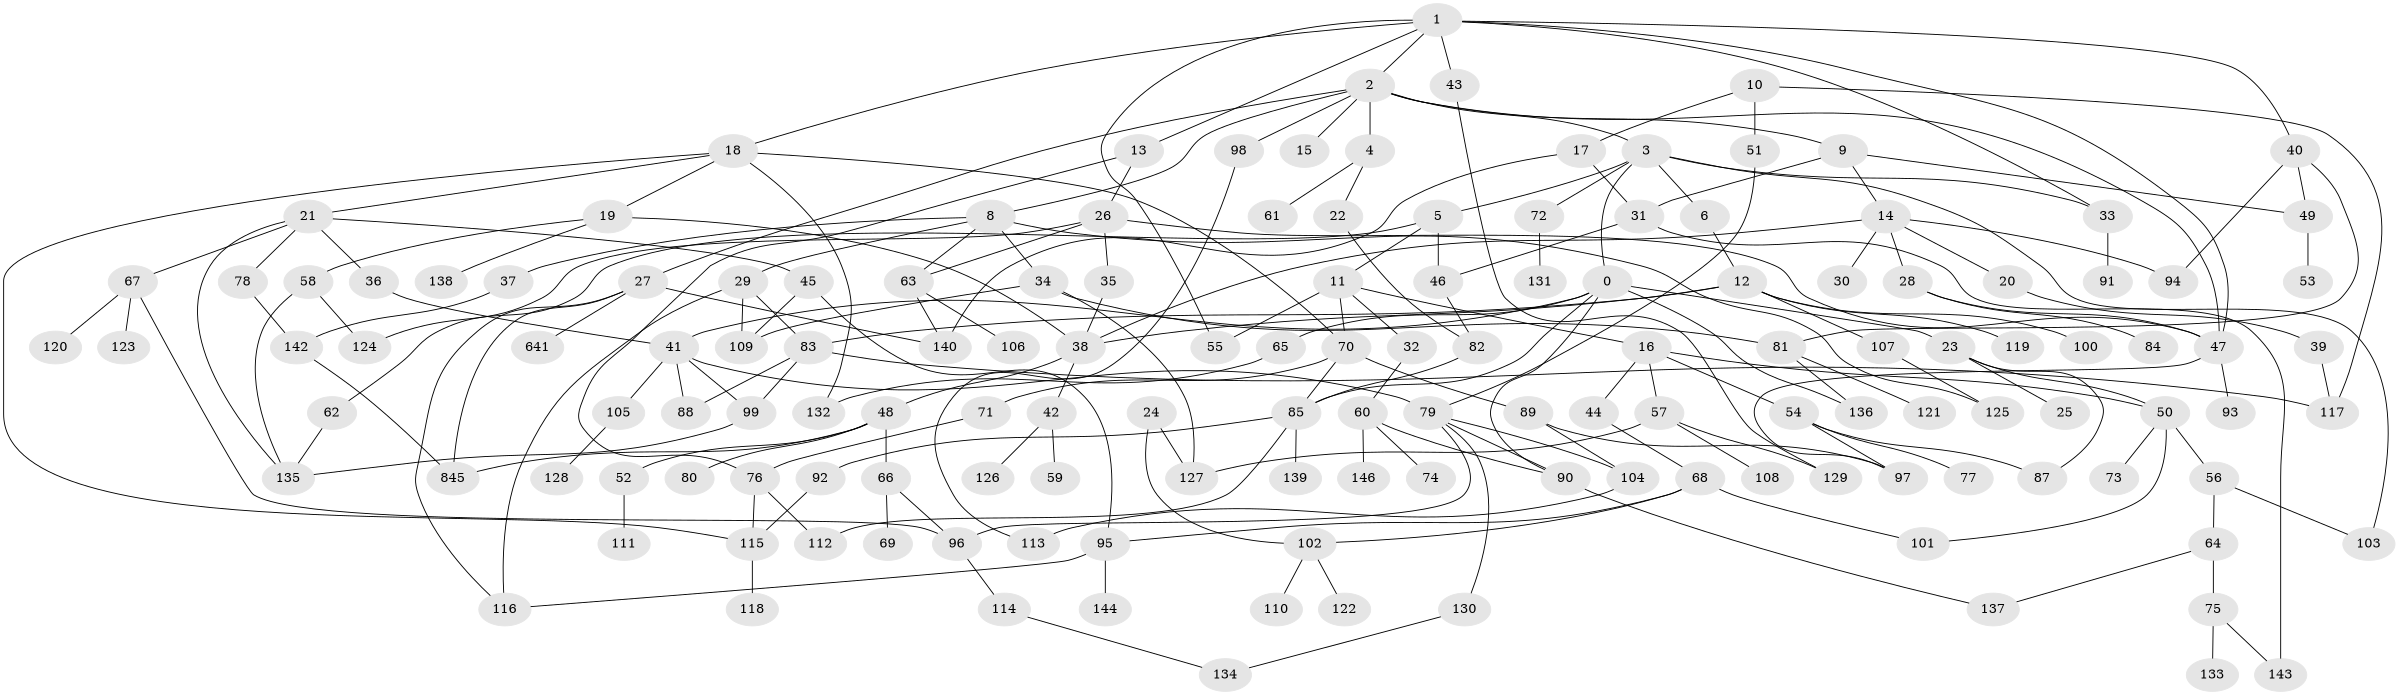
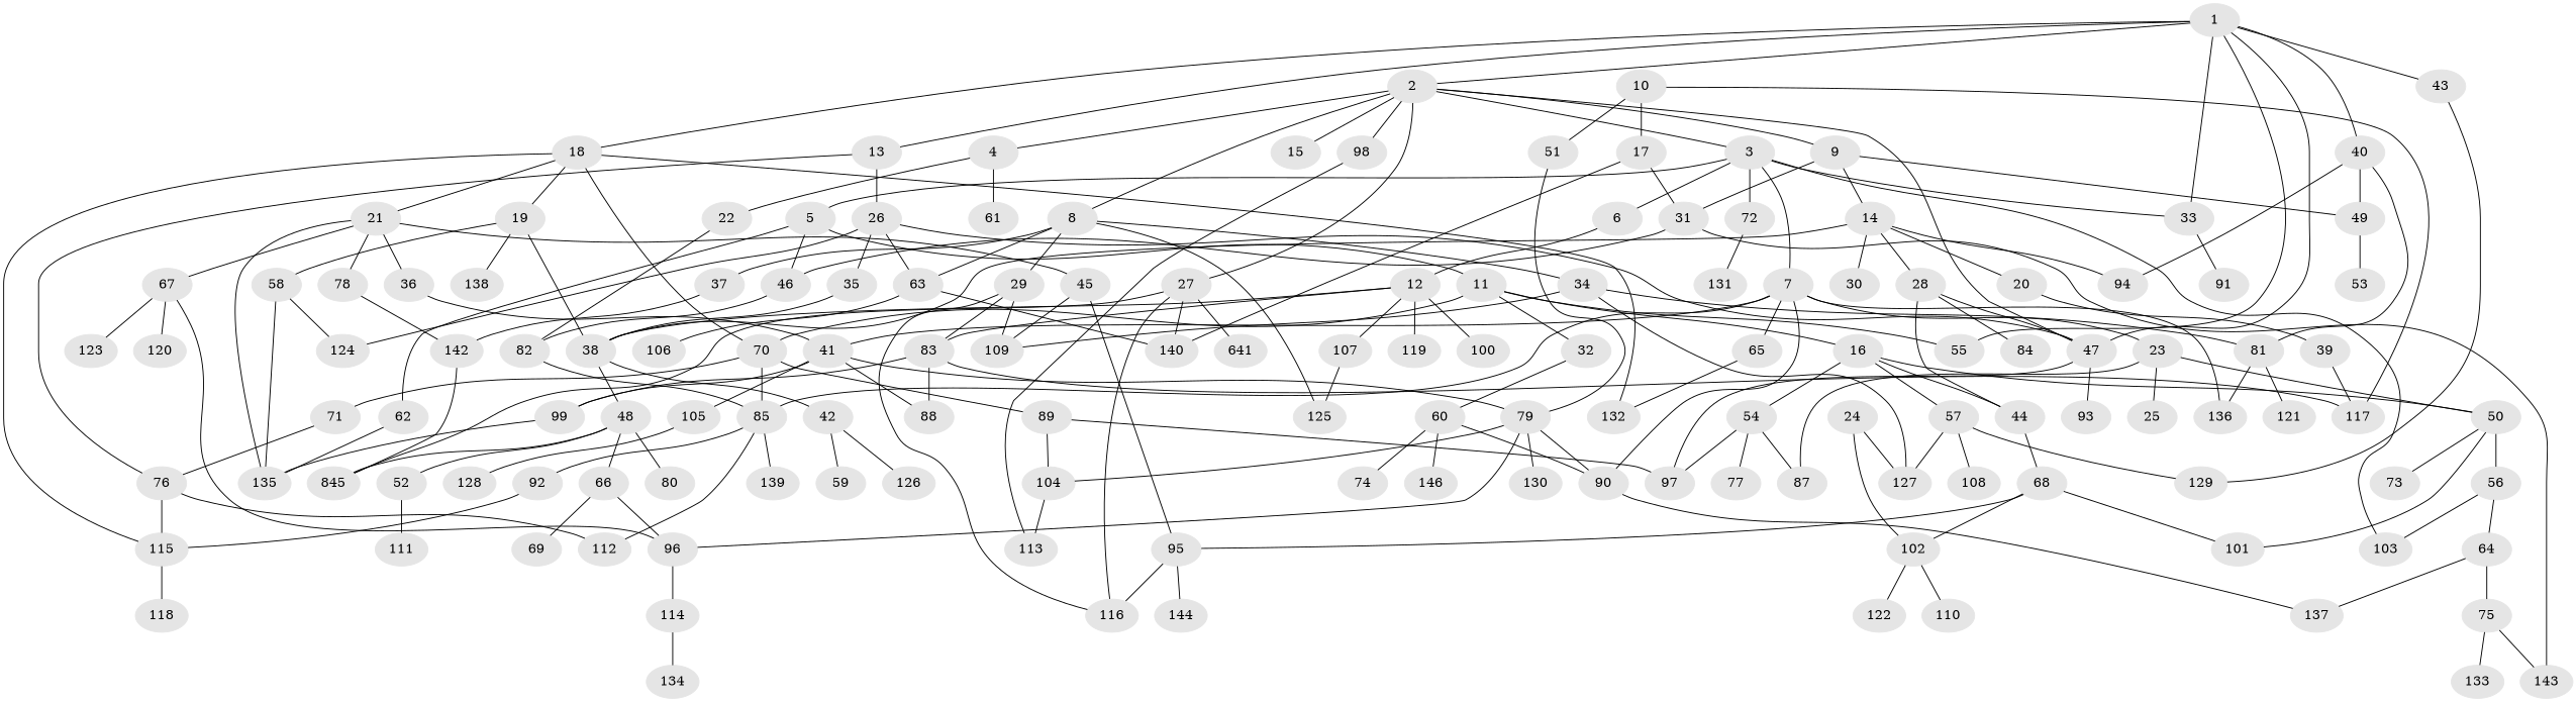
  graph {
    node [color=gray90 style=filled]
    1
    2
    13
    18
    33
    40
    43
    47
    55
    3
    4
    8
    9
    15
    27
    98
    26
    76
    70
    19
    21
    115
    132
    91
    49
    94
    81
    129
    93
    97
    5
    6
-   7 [label=0]
+   7
    72
    103
    22
    61
    29
    34
    37
    63
    125
    14
    31
    24
    102
    127
    140
    116
    n50 [label=641]
    n51 [label=845]
    113
    11
    46
    62
    12
    23
    41
    65
    85
    90
    136
    131
    10
    17
    51
    117
    82
    16
    32
    135
    38
    83
    100
    107
    119
    50
    25
    87
    79
    88
    99
    105
    112
    92
    139
    137
    109
    142
    106
    20
    28
    30
    143
    53
    44
    54
    57
    60
    71
    89
    42
    48
    35
    124
    39
    84
    68
    56
    73
    101
    77
    108
    58
    138
    36
    45
    67
    78
    118
    95
    96
    120
    123
    110
    122
    74
    146
    121
    59
    126
    52
    66
    80
    104
    130
    128
    144
    111
    69
    64
    75
    133
    114
    134
    1 -- 2
    1 -- 13
    1 -- 18
    1 -- 33
    1 -- 40
    1 -- 43
    1 -- 47
    1 -- 55
    2 -- 47
    2 -- 3
    2 -- 4
    2 -- 8
    2 -- 9
    2 -- 15
    2 -- 27
    2 -- 98
    13 -- 26
    13 -- 76
    18 -- 70
    18 -- 19
    18 -- 21
    18 -- 115
    18 -- 132
    33 -- 91
    40 -- 49
    40 -- 94
    40 -- 81
    43 -- 129
    47 -- 93
    47 -- 97
    3 -- 33
    3 -- 5
    3 -- 6
    3 -- 7
    3 -- 72
    3 -- 103
    4 -- 22
    4 -- 61
    8 -- 29
    8 -- 34
    8 -- 37
    8 -- 63
    8 -- 125
    9 -- 49
    9 -- 14
    9 -- 31
    27 -- 140
    27 -- 116
    27 -- n50
    27 -- n51
    98 -- 113
    26 -- 47
    26 -- 63
    26 -- 35
    26 -- 124
    76 -- 115
    76 -- 112
    70 -- 85
    70 -- 71
    70 -- 89
    19 -- 38
    19 -- 58
    19 -- 138
    21 -- 135
    21 -- 36
    21 -- 45
    21 -- 67
    21 -- 78
    115 -- 118
    49 -- 53
    81 -- 136
    81 -- 121
    5 -- 11
    5 -- 46
    5 -- 62
    6 -- 12
    7 -- 23
    7 -- 41
    7 -- 65
    7 -- 85
    7 -- 90
    7 -- 136
    72 -- 131
    22 -- 82
    29 -- 116
    29 -- 83
    29 -- 109
    34 -- 81
    34 -- 127
    34 -- 109
    37 -- 142
    63 -- 140
    63 -- 106
    14 -- 94
    14 -- 38
    14 -- 20
    14 -- 28
    14 -- 30
    31 -- 46
    31 -- 143
    24 -- 102
    24 -- 127
    102 -- 110
    102 -- 122
    11 -- 55
    11 -- 70
    11 -- 16
    11 -- 32
    46 -- 82
    62 -- 135
    12 -- 38
    12 -- 83
    12 -- 100
    12 -- 107
    12 -- 119
    23 -- 50
    23 -- 25
    23 -- 87
    41 -- 79
    41 -- 88
    41 -- 99
    41 -- 105
    65 -- 132
    85 -- 112
    85 -- 92
    85 -- 139
    90 -- 137
    10 -- 17
    10 -- 51
    10 -- 117
    17 -- 31
    17 -- 140
    51 -- 79
    82 -- 85
    16 -- 50
    16 -- 44
    16 -- 54
    16 -- 57
    32 -- 60
    38 -- 42
    38 -- 48
    83 -- 117
    83 -- 88
    83 -- 99
    107 -- 125
    50 -- 56
    50 -- 73
    50 -- 101
    79 -- 90
    79 -- 96
    79 -- 104
    79 -- 130
    99 -- 135
    105 -- 128
    92 -- 115
    142 -- n51
    20 -- 39
    28 -- 47
+   28 -- 44
    28 -- 84
    44 -- 68
    54 -- 97
    54 -- 87
    54 -- 77
    57 -- 129
    57 -- 127
    57 -- 108
    60 -- 90
    60 -- 74
    60 -- 146
    71 -- 76
    89 -- 97
    89 -- 104
    42 -- 59
    42 -- 126
    48 -- n51
    48 -- 52
    48 -- 66
    48 -- 80
    35 -- 38
    39 -- 117
    68 -- 102
    68 -- 101
    68 -- 95
    56 -- 103
    56 -- 64
    58 -- 135
    58 -- 124
    36 -- 41
    45 -- 109
    45 -- 95
    67 -- 96
    67 -- 120
    67 -- 123
    78 -- 142
    95 -- 116
    95 -- 144
    96 -- 114
    52 -- 111
    66 -- 96
    66 -- 69
    104 -- 113
-   130 -- 134
    64 -- 137
    64 -- 75
    75 -- 143
    75 -- 133
    114 -- 134
  }
